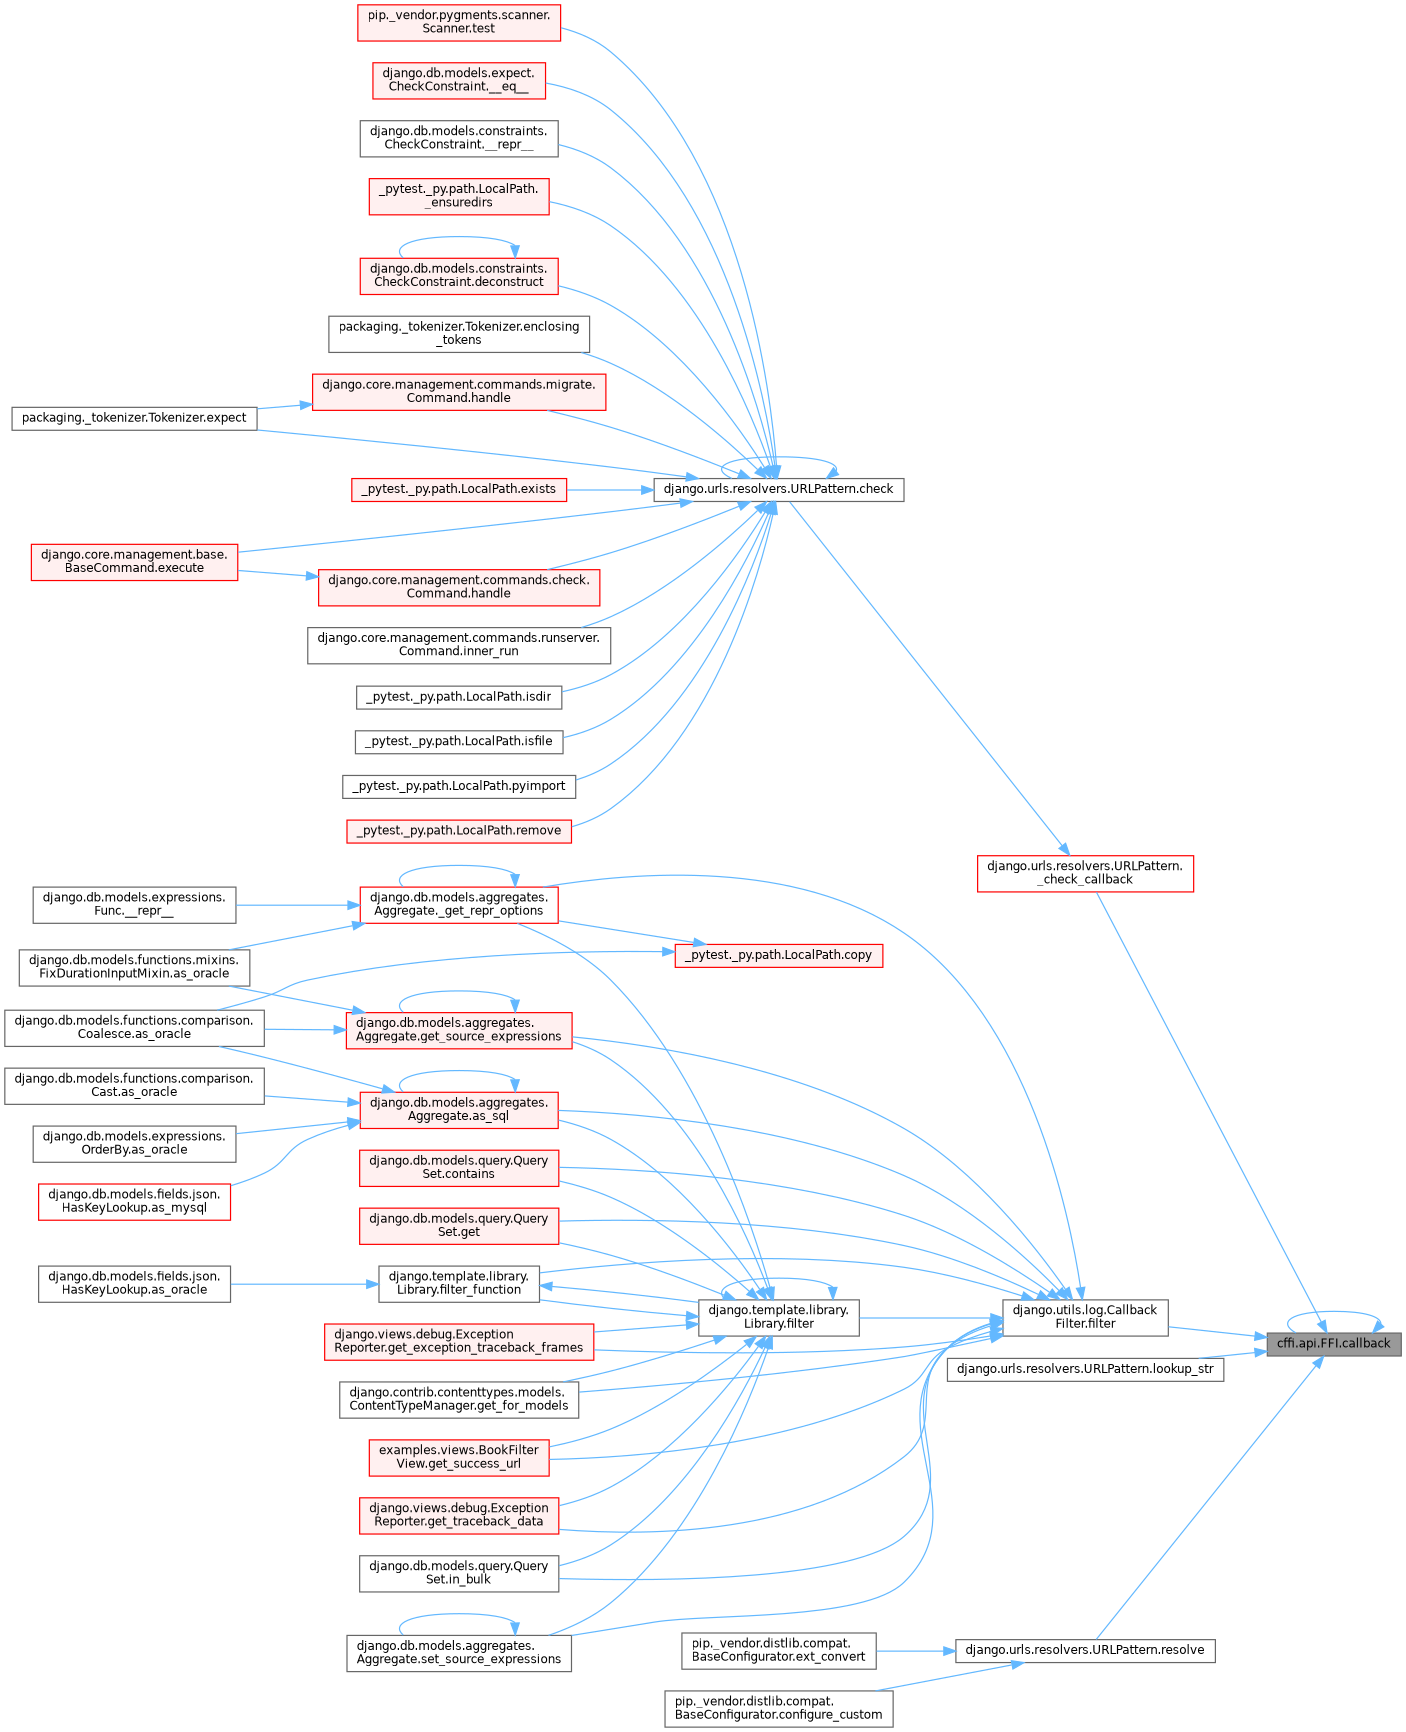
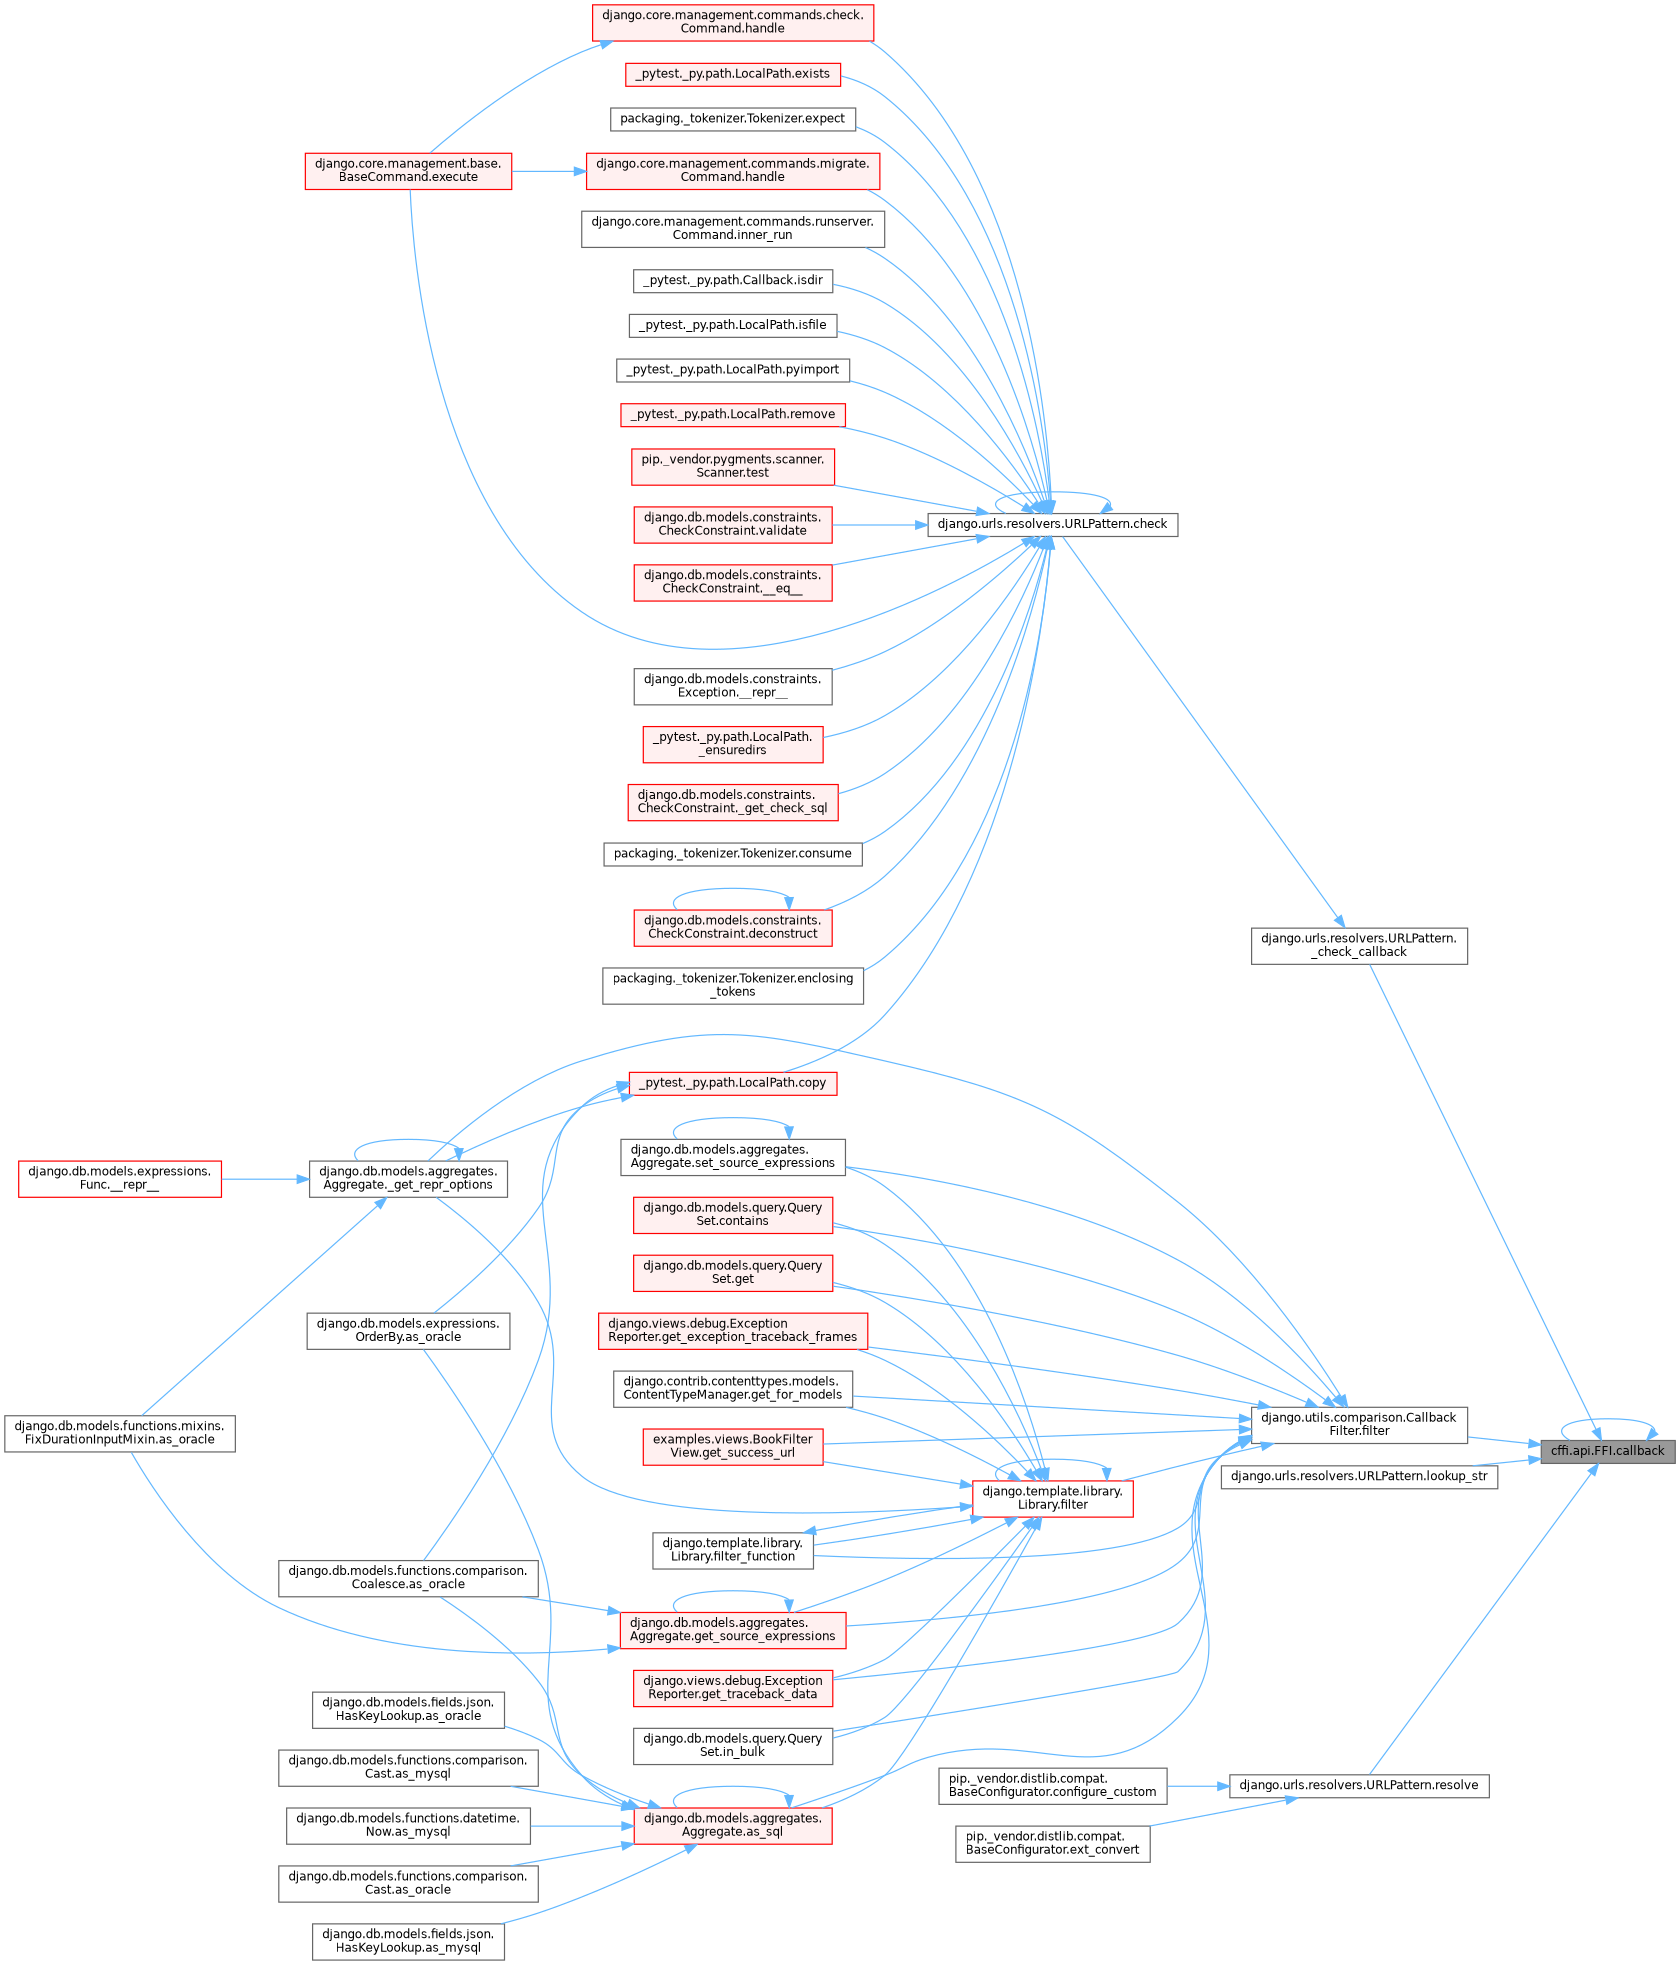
  digraph {
    rankdir=RL
    node [color=grey40 fillcolor=white fontname=Helvetica fontsize=10 shape=box style=filled]
    edge [color=steelblue1 dir=back fontname=Helvetica fontsize=10 labelfontname=Helvetica labelfontsize=10 style=solid]
    n1 [color=gray40 fillcolor=grey60 fontcolor=black height=0.2 label="cffi.api.FFI.callback" width=0.4]
-   n2 [color=red height=0.2 label="django.urls.resolvers.URLPattern.\l_check_callback" width=0.4]
-   n3 [height=0.2 label="django.utils.log.Callback\lFilter.filter" width=0.4]
+   n2 [height=0.2 label="django.urls.resolvers.URLPattern.\l_check_callback" width=0.4]
+   n3 [height=0.2 label="django.utils.comparison.Callback\lFilter.filter" width=0.4]
    n4 [height=0.2 label="django.urls.resolvers.URLPattern.lookup_str" width=0.4]
    n5 [height=0.2 label="django.urls.resolvers.URLPattern.resolve" width=0.4]
    n6 [height=0.2 label="django.urls.resolvers.URLPattern.check" width=0.4]
    n7 [color=red fillcolor="#FFF0F0" height=0.2 label="django.db.models.aggregates.\lAggregate.as_sql" width=0.4]
-   n8 [color=red height=0.2 label="django.db.models.aggregates.\lAggregate._get_repr_options" width=0.4]
+   n8 [height=0.2 label="django.db.models.aggregates.\lAggregate._get_repr_options" width=0.4]
    n9 [color=red fillcolor="#FFF0F0" height=0.2 label="django.db.models.query.Query\lSet.contains" width=0.4]
-   n10 [height=0.2 label="django.template.library.\lLibrary.filter" width=0.4]
+   n10 [color=red height=0.2 label="django.template.library.\lLibrary.filter" width=0.4]
    n11 [height=0.2 label="django.template.library.\lLibrary.filter_function" width=0.4]
    n12 [color=red fillcolor="#FFF0F0" height=0.2 label="django.db.models.query.Query\lSet.get" width=0.4]
    n13 [color=red fillcolor="#FFF0F0" height=0.2 label="django.views.debug.Exception\lReporter.get_exception_traceback_frames" width=0.4]
    n14 [height=0.2 label="django.contrib.contenttypes.models.\lContentTypeManager.get_for_models" width=0.4]
    n15 [color=red fillcolor="#FFF0F0" height=0.2 label="django.db.models.aggregates.\lAggregate.get_source_expressions" width=0.4]
    n16 [color=red fillcolor="#FFF0F0" height=0.2 label="examples.views.BookFilter\lView.get_success_url" width=0.4]
    n17 [color=red fillcolor="#FFF0F0" height=0.2 label="django.views.debug.Exception\lReporter.get_traceback_data" width=0.4]
    n18 [height=0.2 label="django.db.models.query.Query\lSet.in_bulk" width=0.4]
    n19 [height=0.2 label="django.db.models.aggregates.\lAggregate.set_source_expressions" width=0.4]
    n20 [height=0.2 label="pip._vendor.distlib.compat.\lBaseConfigurator.configure_custom" width=0.4]
    n21 [height=0.2 label="pip._vendor.distlib.compat.\lBaseConfigurator.ext_convert" width=0.4]
-   n22 [color=red fillcolor="#FFF0F0" height=0.2 label="django.db.models.expect.\lCheckConstraint.__eq__" width=0.4]
-   n23 [height=0.2 label="django.db.models.constraints.\lCheckConstraint.__repr__" width=0.4]
+   n22 [color=red fillcolor="#FFF0F0" height=0.2 label="django.db.models.constraints.\lCheckConstraint.__eq__" width=0.4]
+   n23 [height=0.2 label="django.db.models.constraints.\lException.__repr__" width=0.4]
    n24 [color=red fillcolor="#FFF0F0" height=0.2 label="_pytest._py.path.LocalPath.\l_ensuredirs" width=0.4]
+   n25 [color=red fillcolor="#FFF0F0" height=0.2 label="django.db.models.constraints.\lCheckConstraint._get_check_sql" width=0.4]
+   n26 [height=0.2 label="packaging._tokenizer.Tokenizer.consume" width=0.4]
    n27 [color=red fillcolor="#FFF0F0" height=0.2 label="_pytest._py.path.LocalPath.copy" width=0.4]
    n28 [color=red fillcolor="#FFF0F0" height=0.2 label="django.db.models.constraints.\lCheckConstraint.deconstruct" width=0.4]
    n29 [height=0.2 label="packaging._tokenizer.Tokenizer.enclosing\l_tokens" width=0.4]
    n30 [color=red fillcolor="#FFF0F0" height=0.2 label="django.core.management.base.\lBaseCommand.execute" width=0.4]
    n31 [color=red fillcolor="#FFF0F0" height=0.2 label="_pytest._py.path.LocalPath.exists" width=0.4]
    n32 [height=0.2 label="packaging._tokenizer.Tokenizer.expect" width=0.4]
    n33 [color=red fillcolor="#FFF0F0" height=0.2 label="django.core.management.commands.check.\lCommand.handle" width=0.4]
    n34 [color=red fillcolor="#FFF0F0" height=0.2 label="django.core.management.commands.migrate.\lCommand.handle" width=0.4]
    n35 [height=0.2 label="django.core.management.commands.runserver.\lCommand.inner_run" width=0.4]
-   n36 [height=0.2 label="_pytest._py.path.LocalPath.isdir" width=0.4]
+   n36 [height=0.2 label="_pytest._py.path.Callback.isdir" width=0.4]
    n37 [height=0.2 label="_pytest._py.path.LocalPath.isfile" width=0.4]
    n38 [height=0.2 label="_pytest._py.path.LocalPath.pyimport" width=0.4]
    n39 [color=red fillcolor="#FFF0F0" height=0.2 label="_pytest._py.path.LocalPath.remove" width=0.4]
    n40 [color=red fillcolor="#FFF0F0" height=0.2 label="pip._vendor.pygments.scanner.\lScanner.test" width=0.4]
+   n41 [color=red fillcolor="#FFF0F0" height=0.2 label="django.db.models.constraints.\lCheckConstraint.validate" width=0.4]
    n42 [height=0.2 label="django.db.models.expressions.\lOrderBy.as_oracle" width=0.4]
    n43 [height=0.2 label="django.db.models.functions.comparison.\lCoalesce.as_oracle" width=0.4]
-   n44 [color=red height=0.2 label="django.db.models.fields.json.\lHasKeyLookup.as_mysql" width=0.4]
+   n44 [height=0.2 label="django.db.models.fields.json.\lHasKeyLookup.as_mysql" width=0.4]
+   n45 [height=0.2 label="django.db.models.functions.comparison.\lCast.as_mysql" width=0.4]
+   n46 [height=0.2 label="django.db.models.functions.datetime.\lNow.as_mysql" width=0.4]
    n47 [height=0.2 label="django.db.models.fields.json.\lHasKeyLookup.as_oracle" width=0.4]
    n48 [height=0.2 label="django.db.models.functions.comparison.\lCast.as_oracle" width=0.4]
-   n49 [height=0.2 label="django.db.models.expressions.\lFunc.__repr__" width=0.4]
+   n49 [color=red height=0.2 label="django.db.models.expressions.\lFunc.__repr__" width=0.4]
    n50 [height=0.2 label="django.db.models.functions.mixins.\lFixDurationInputMixin.as_oracle" width=0.4]
    n1 -> n1
    n1 -> n2
    n1 -> n3
    n1 -> n4
    n1 -> n5
    n2 -> n6
    n3 -> n7
    n3 -> n8
    n3 -> n9
    n3 -> n10
    n3 -> n11
    n3 -> n12
    n3 -> n13
    n3 -> n14
    n3 -> n15
    n3 -> n16
    n3 -> n17
    n3 -> n18
    n3 -> n19
    n5 -> n20
    n5 -> n21
    n6 -> n6
    n6 -> n22
    n6 -> n23
    n6 -> n24
+   n6 -> n25
+   n6 -> n26
+   n6 -> n27
    n6 -> n28
    n6 -> n29
    n6 -> n30
    n6 -> n31
    n6 -> n32
    n6 -> n33
    n6 -> n34
    n6 -> n35
    n6 -> n36
    n6 -> n37
    n6 -> n38
    n6 -> n39
    n6 -> n40
+   n6 -> n41
    n7 -> n7
    n7 -> n42
    n7 -> n43
    n7 -> n44
-   n11 -> n47
+   n7 -> n45
+   n7 -> n46
+   n7 -> n47
    n7 -> n48
    n8 -> n8
    n8 -> n49
    n8 -> n50
    n10 -> n7
    n10 -> n8
    n10 -> n9
    n10 -> n10
    n10 -> n11
    n10 -> n12
    n10 -> n13
    n10 -> n14
    n10 -> n15
    n10 -> n16
    n10 -> n17
    n10 -> n18
    n10 -> n19
    n11 -> n10
    n15 -> n15
    n15 -> n43
    n15 -> n50
    n19 -> n19
    n27 -> n8
+   n27 -> n42
    n27 -> n43
    n28 -> n28
    n33 -> n30
-   n34 -> n32
+   n34 -> n30
  }
